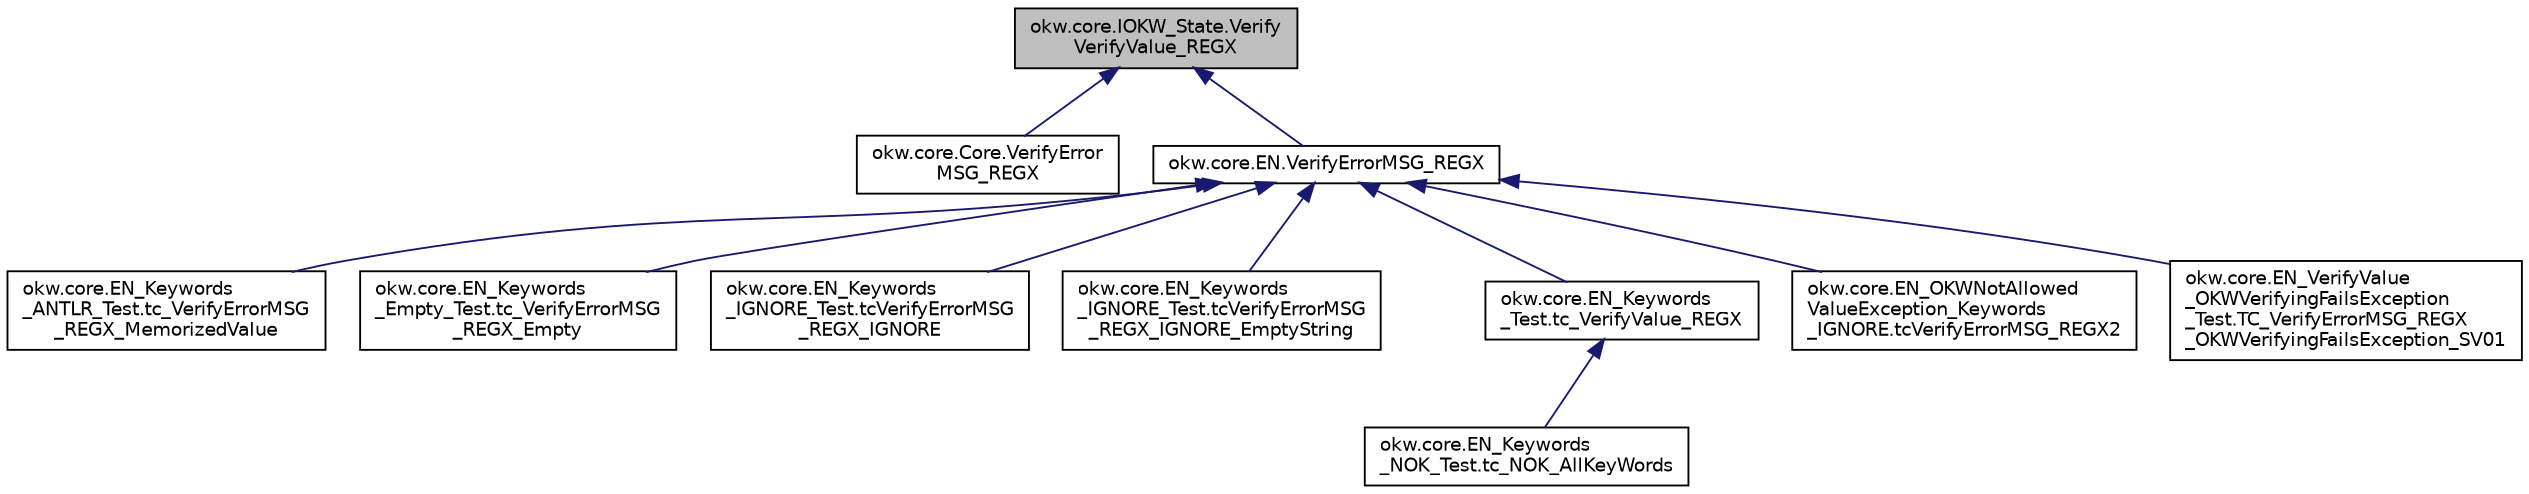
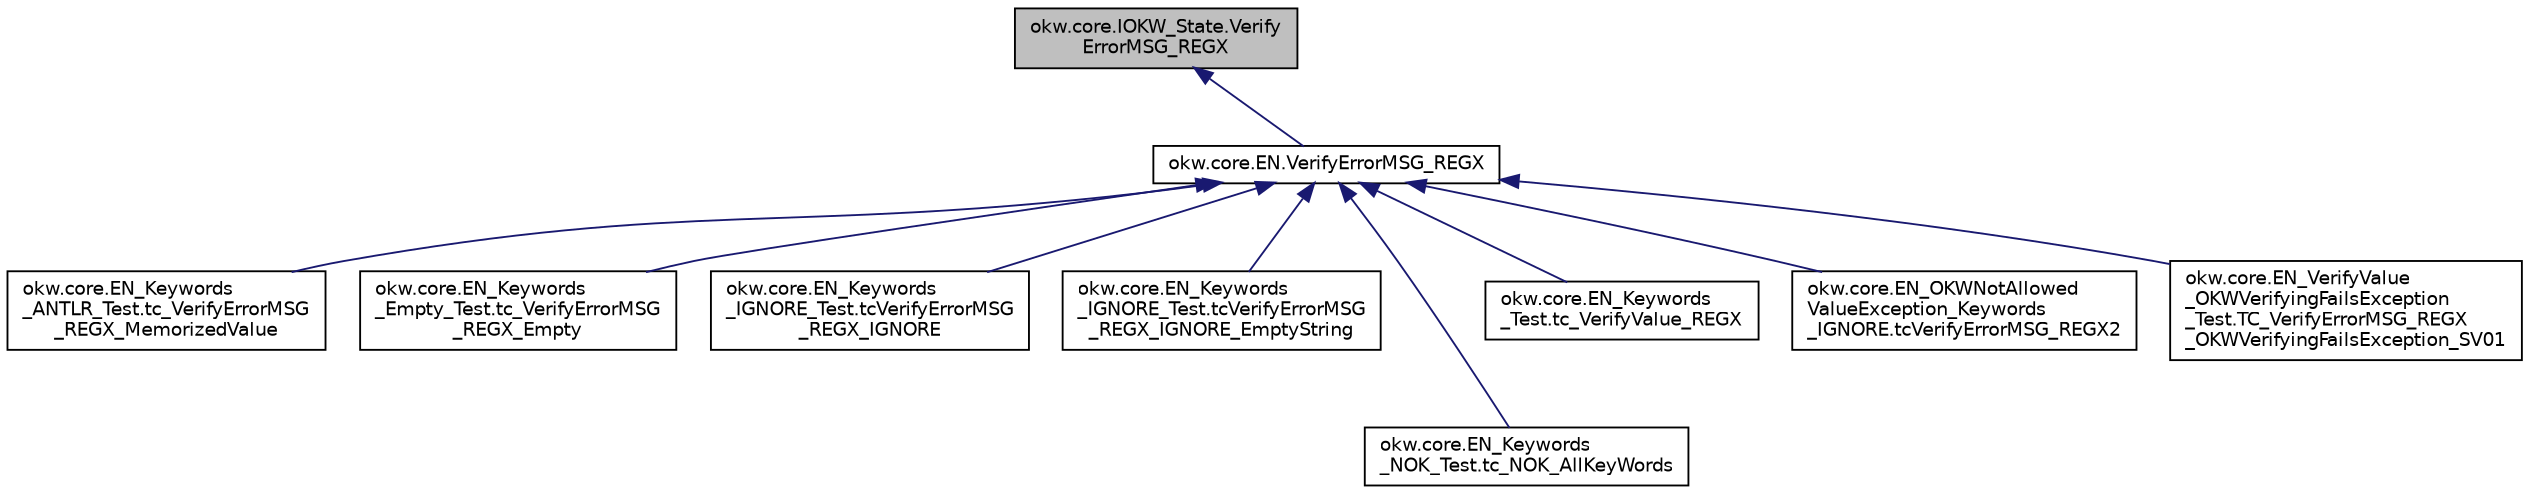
  digraph {
    rankdir=TB
    node [color=black fillcolor=white fontname=Helvetica fontsize=10 shape=record style=filled]
    edge [color=midnightblue dir=back fontname=Helvetica fontsize=10 labelfontname=Helvetica labelfontsize=10 style=solid]
-   n1 [fillcolor=grey75 fontcolor=black height=0.2 label="okw.core.IOKW_State.Verify\lVerifyValue_REGX" width=0.4]
-   n2 [height=0.2 label="okw.core.Core.VerifyError\lMSG_REGX" width=0.4]
+   n1 [fillcolor=grey75 fontcolor=black height=0.2 label="okw.core.IOKW_State.Verify\lErrorMSG_REGX" width=0.4]
    n3 [height=0.2 label="okw.core.EN.VerifyErrorMSG_REGX" width=0.4]
    n4 [height=0.2 label="okw.core.EN_Keywords\l_ANTLR_Test.tc_VerifyErrorMSG\l_REGX_MemorizedValue" width=0.4]
    n5 [height=0.2 label="okw.core.EN_Keywords\l_Empty_Test.tc_VerifyErrorMSG\l_REGX_Empty" width=0.4]
    n6 [height=0.2 label="okw.core.EN_Keywords\l_IGNORE_Test.tcVerifyErrorMSG\l_REGX_IGNORE" width=0.4]
    n7 [height=0.2 label="okw.core.EN_Keywords\l_IGNORE_Test.tcVerifyErrorMSG\l_REGX_IGNORE_EmptyString" width=0.4]
    n8 [height=0.2 label="okw.core.EN_Keywords\l_NOK_Test.tc_NOK_AllKeyWords" width=0.4]
    n9 [height=0.2 label="okw.core.EN_Keywords\l_Test.tc_VerifyValue_REGX" width=0.4]
    n10 [height=0.2 label="okw.core.EN_OKWNotAllowed\lValueException_Keywords\l_IGNORE.tcVerifyErrorMSG_REGX2" width=0.4]
    n11 [height=0.2 label="okw.core.EN_VerifyValue\l_OKWVerifyingFailsException\l_Test.TC_VerifyErrorMSG_REGX\l_OKWVerifyingFailsException_SV01" width=0.4]
-   n1 -> n2
    n1 -> n3
    n3 -> n4
    n3 -> n5
    n3 -> n6
    n3 -> n7
-   n9 -> n8
+   n3 -> n8
    n3 -> n9
    n3 -> n10
    n3 -> n11
  }
